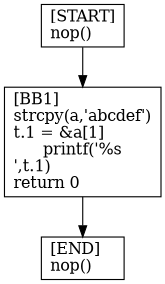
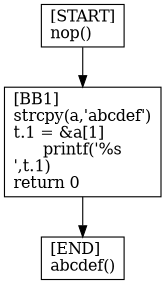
  digraph {
    fontname="DejaVu Serif"
    node [shape=box fontname="DejaVu Serif"]
    edge [fontname="DejaVu Serif"]
-   n1 [label="[END]\lnop()\l"]
+   n1 [label="[END]\labcdef()\l"]
    n2 [label="[START]\lnop()\l"]
    n3 [label="[BB1]\lstrcpy(a,'abcdef')\lt.1 = &a[1]\lprintf('%s\n',t.1)\lreturn 0\l"]
    n2 -> n3
    n3 -> n1
  }
